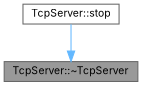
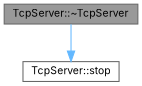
  digraph {
    rankdir=TB
    fontname=Inter
    node [fontname=Inter fontsize=10 shape=box style=filled]
    n1 [color=gray40 fillcolor=grey60 fontcolor=black height=0.2 label="TcpServer::~TcpServer" width=0.4]
    n2 [color=grey40 fillcolor=white height=0.2 label="TcpServer::stop" width=0.4]
-   n2 -> n1 [color=steelblue1 fontname=Inter fontsize=10 labelfontname=Helvetica labelfontsize=10 style=solid]
+   n1 -> n2 [color=steelblue1 fontname=Inter fontsize=10 labelfontname=Helvetica labelfontsize=10 style=solid]
  }
